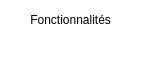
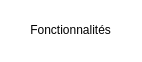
  <mxCell id="0" />
  <mxCell id="1" parent="0" />
- <mxCell id="2" value="Fonctionnalités" style="text;html=1;resizable=0;autosize=1;align=center;verticalAlign=middle;points=[];fillColor=none;strokeColor=none;rounded=0;" vertex="1" parent="1"><mxGeometry x="20" y="10" width="100" height="20" as="geometry" /></mxCell>
+ <mxCell id="2" value="Fonctionnalités" style="text;html=1;resizable=0;autosize=1;align=center;verticalAlign=middle;points=[];fillColor=none;strokeColor=none;rounded=0;" vertex="1" parent="1"><mxGeometry x="20" y="20" width="100" height="20" as="geometry" /></mxCell>
